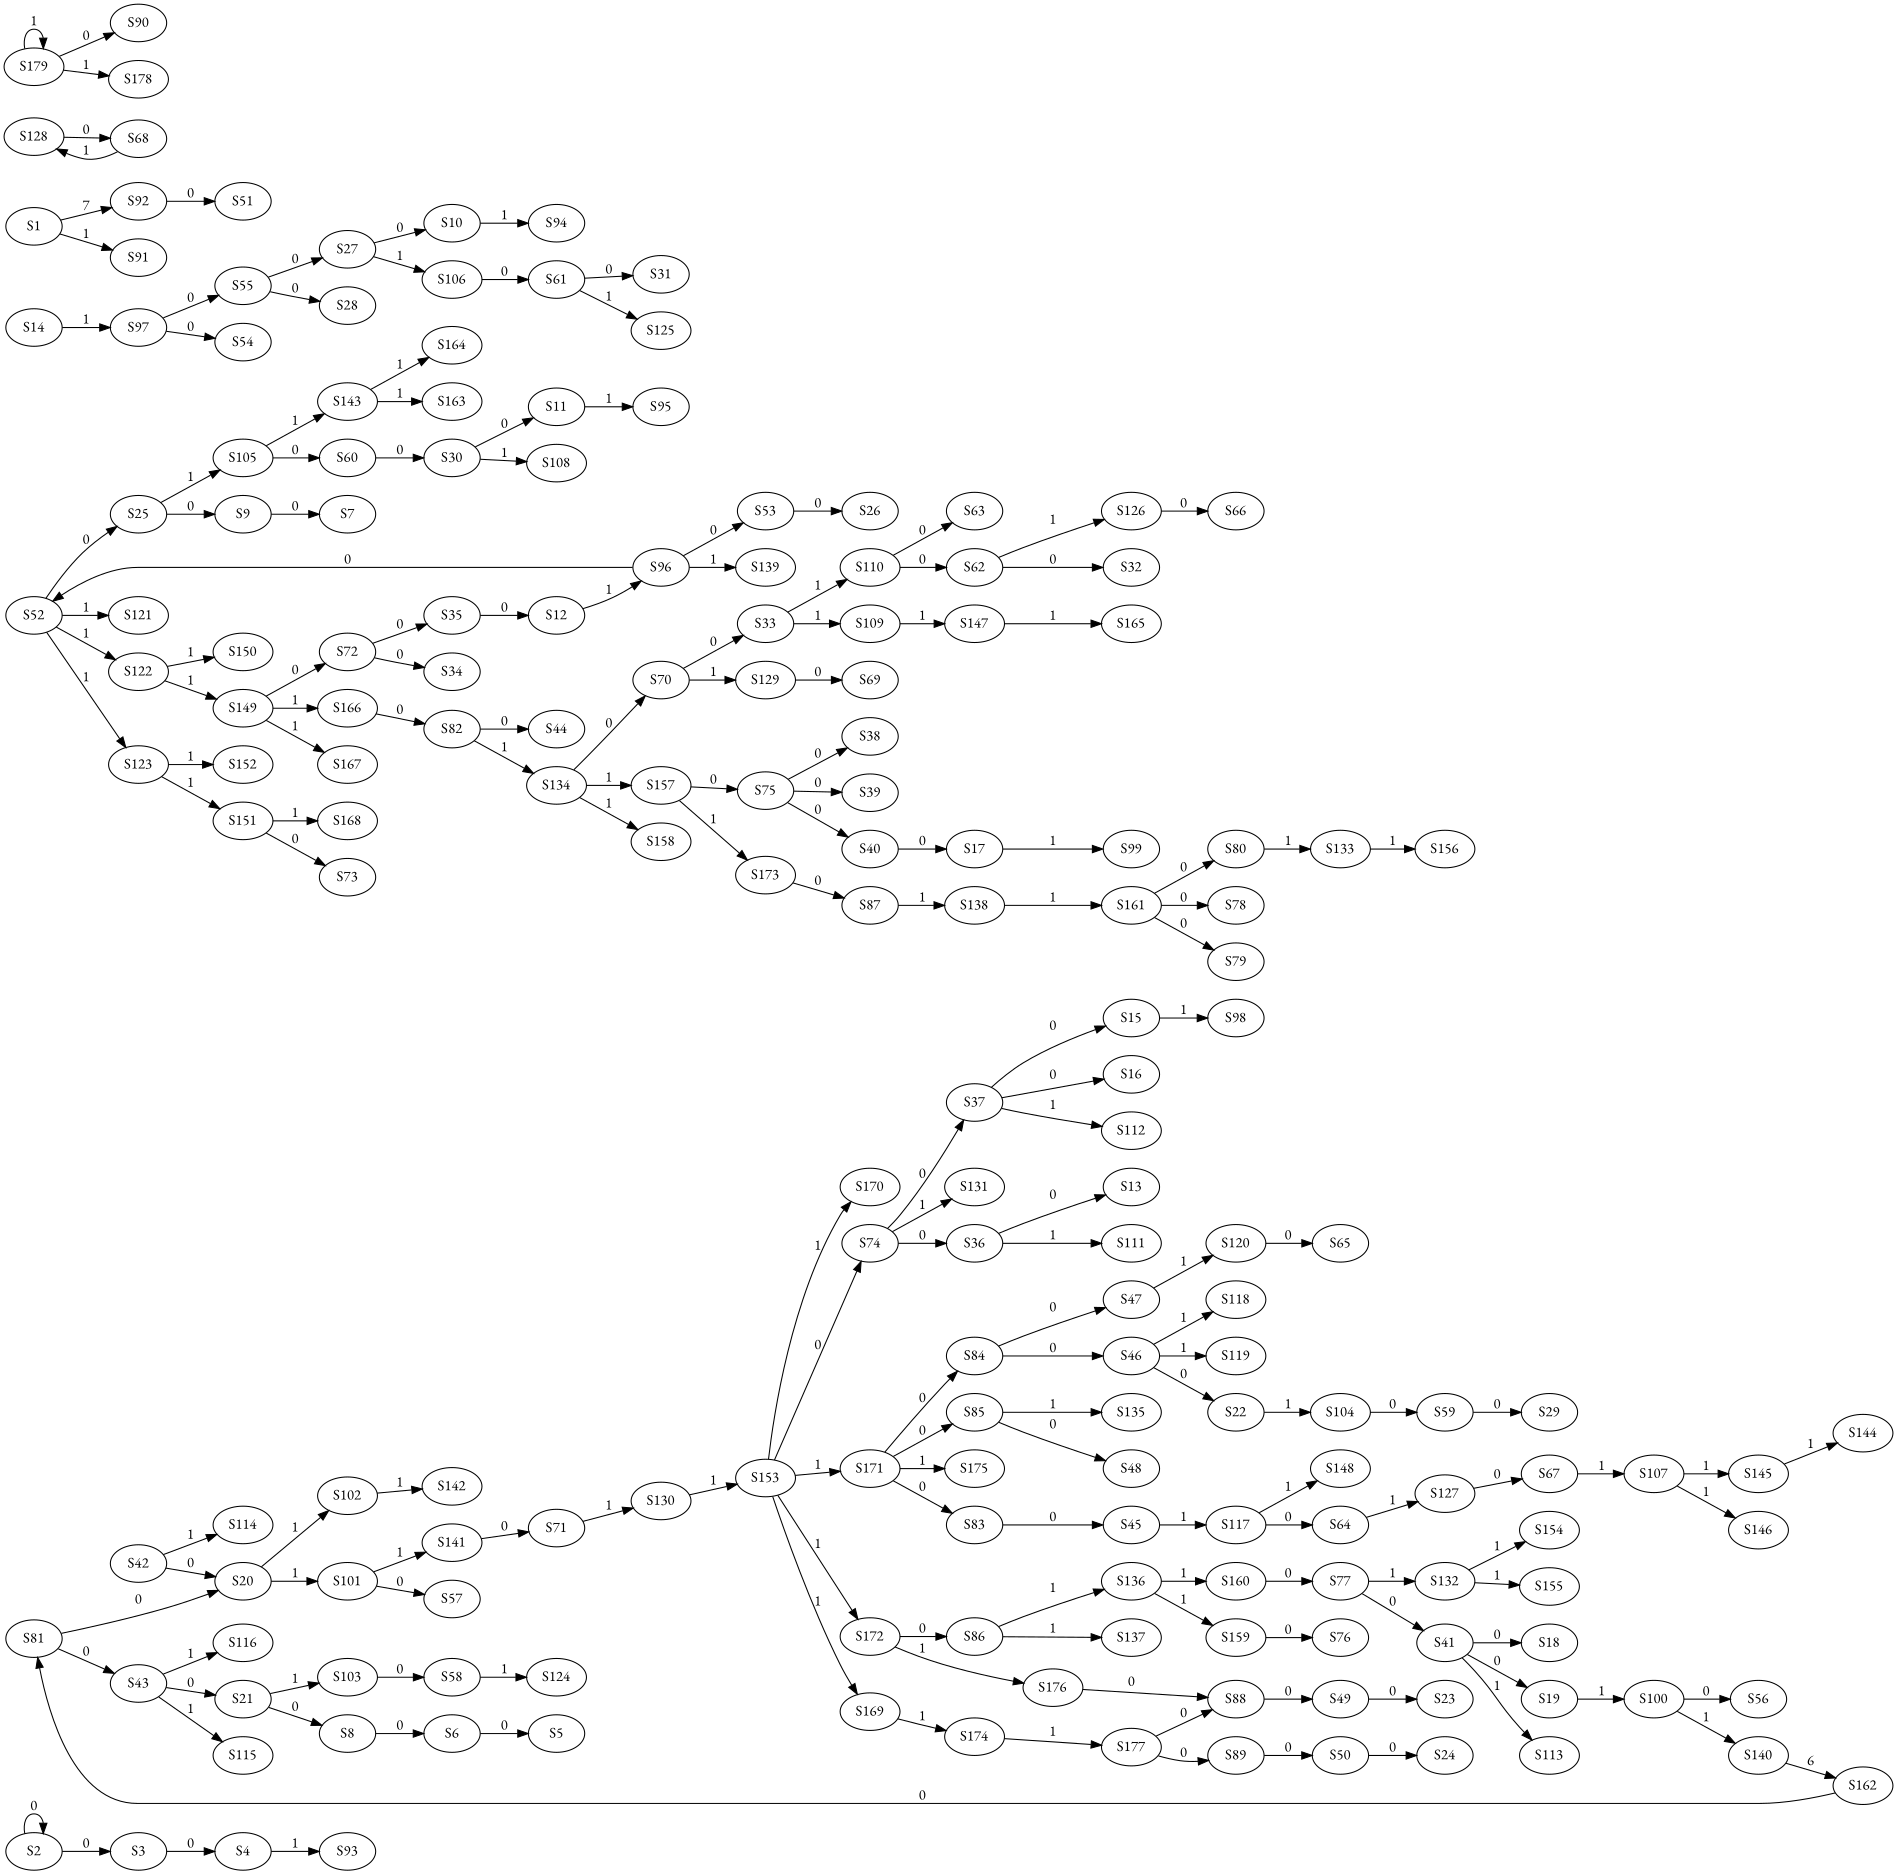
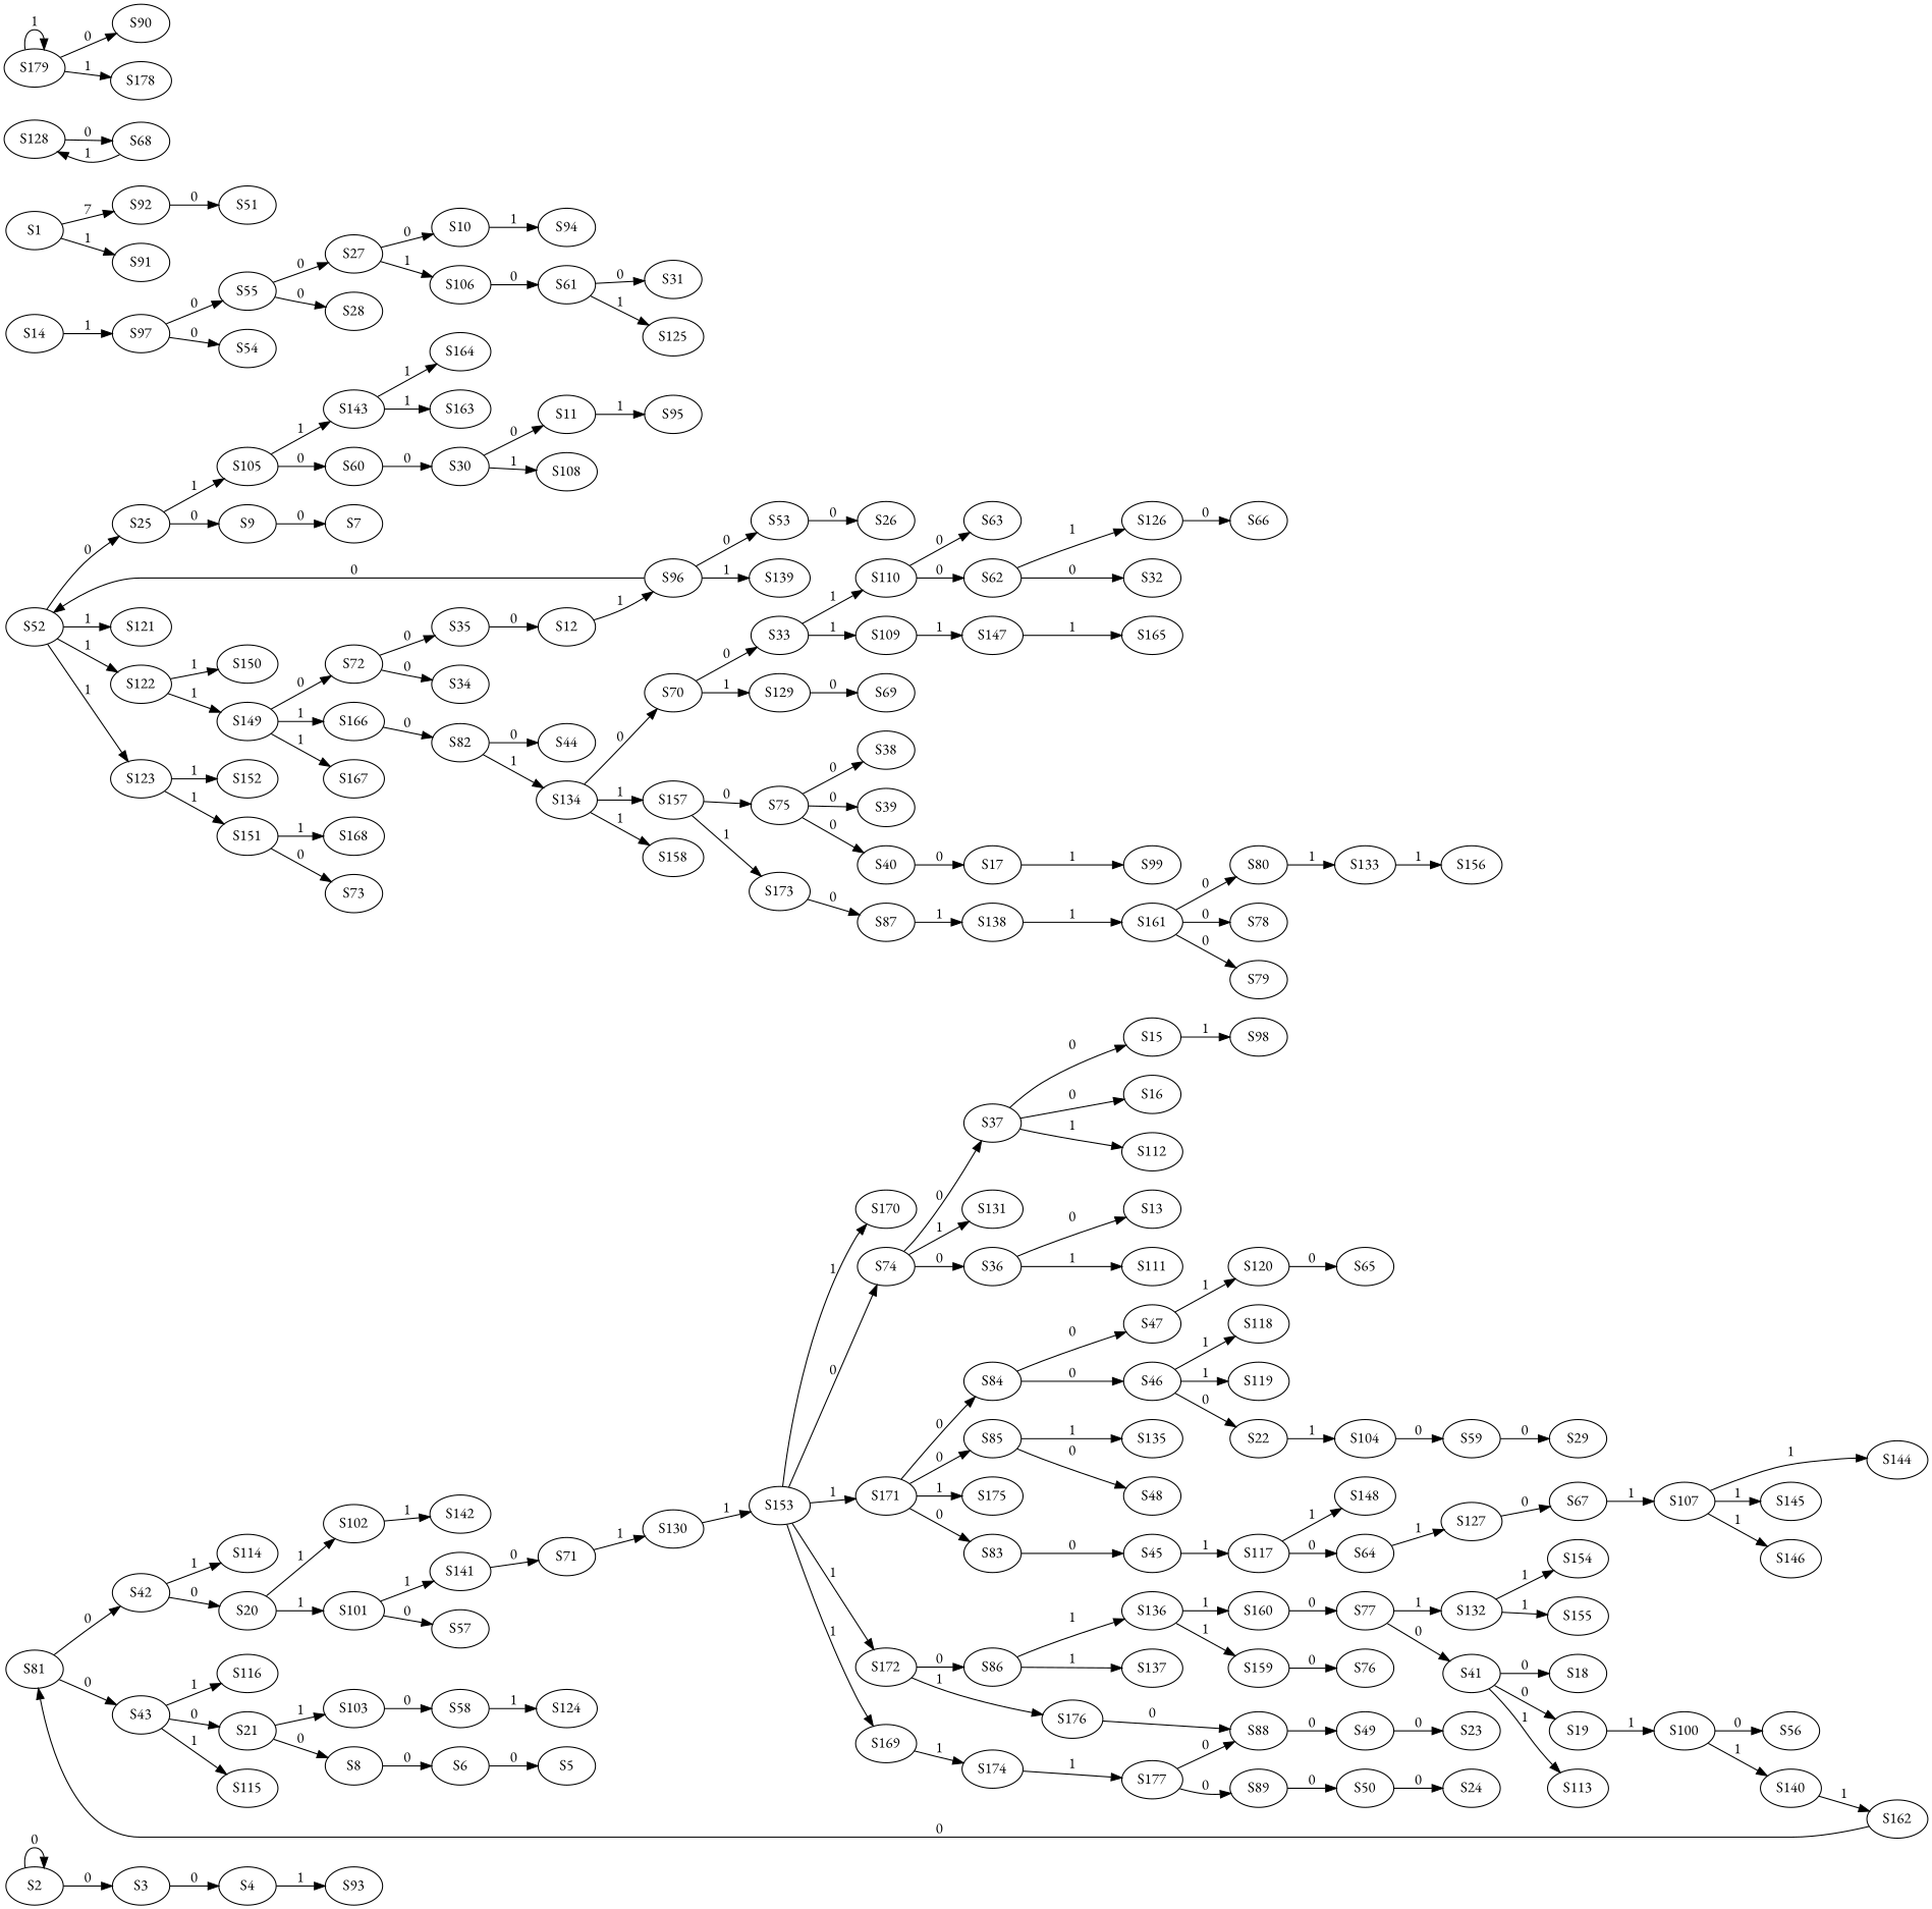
  strict digraph {
    fontname="EB Garamond"
    rankdir=LR
    node [fontname="EB Garamond"]
    edge [fontname="EB Garamond"]
    S2
    S3
    S4
    S93
    S6
    S5
    S8
    S9
    S7
    S21
    S103
    S58
    S25
    S105
    S60
    S143
    S27
    S10
    S106
    S94
    S61
    S30
    S11
    S108
    S95
    S35
    S12
    S96
    S52
    S53
    S139
    S36
    S13
    S111
    S37
    S15
    S16
    S112
    S14
    S97
    S98
    S55
    S54
    S40
    S17
    S99
    S41
    S18
    S19
    S113
    S100
    S56
    S140
    S42
    S20
    S114
    S101
    S102
    S57
    S141
    S142
    S43
    S115
    S116
    S46
    S22
    S118
    S119
    S104
    S59
    S49
    S23
    S50
    S24
    S121
    S122
    S123
    S149
    S150
    S151
    S152
    S26
    S28
    S29
    S107
    S144
    S145
    S146
    S31
    S125
    S62
    S32
    S126
    S66
    S70
    S33
    S129
    S110
    S109
    S69
    S63
    S147
    S72
    S34
    S74
    S131
    S75
    S38
    S39
    S77
    S132
    S154
    S155
    S81
    S82
    S44
    S134
    S157
    S158
    S83
    S45
    S117
    S64
    S148
    S84
    S47
    S120
    S65
    S85
    S48
    S135
    S88
    S89
    S92
    S51
    S162
    S71
    S124
    S163
    S164
    S127
    S67
    S128
    S68
    S173
    S130
    S153
    S166
    S167
    S73
    S168
    S171
    S172
    S169
    S170
    S175
    S86
    S176
    S174
    S87
    S159
    S76
    S160
    S161
    S78
    S79
    S80
    S133
    S156
    S136
    S137
    S138
    S177
    S179
    S90
    S178
    S1
    S91
    S165
    S2 -> S2 [label=0]
    S2 -> S3 [label=0]
    S3 -> S4 [label=0]
    S4 -> S93 [label=1]
    S6 -> S5 [label=0]
    S8 -> S6 [label=0]
    S9 -> S7 [label=0]
    S21 -> S8 [label=0]
    S21 -> S103 [label=1]
    S103 -> S58 [label=0]
    S58 -> S124 [label=1]
    S25 -> S9 [label=0]
    S25 -> S105 [label=1]
    S105 -> S60 [label=0]
    S105 -> S143 [label=1]
    S60 -> S30 [label=0]
    S143 -> S163 [label=1]
    S143 -> S164 [label=1]
    S27 -> S10 [label=0]
    S27 -> S106 [label=1]
    S10 -> S94 [label=1]
    S106 -> S61 [label=0]
    S61 -> S31 [label=0]
    S61 -> S125 [label=1]
    S30 -> S11 [label=0]
    S30 -> S108 [label=1]
    S11 -> S95 [label=1]
    S35 -> S12 [label=0]
    S12 -> S96 [label=1]
    S96 -> S52 [label=0]
    S96 -> S53 [label=0]
    S96 -> S139 [label=1]
    S52 -> S25 [label=0]
    S52 -> S121 [label=1]
    S52 -> S122 [label=1]
    S52 -> S123 [label=1]
    S53 -> S26 [label=0]
    S36 -> S13 [label=0]
    S36 -> S111 [label=1]
    S37 -> S15 [label=0]
    S37 -> S16 [label=0]
    S37 -> S112 [label=1]
    S15 -> S98 [label=1]
    S14 -> S97 [label=1]
    S97 -> S55 [label=0]
    S97 -> S54 [label=0]
    S55 -> S27 [label=0]
    S55 -> S28 [label=0]
    S40 -> S17 [label=0]
    S17 -> S99 [label=1]
    S41 -> S18 [label=0]
    S41 -> S19 [label=0]
    S41 -> S113 [label=1]
    S19 -> S100 [label=1]
    S100 -> S56 [label=0]
    S100 -> S140 [label=1]
-   S140 -> S162 [label=6]
+   S140 -> S162 [label=1]
    S42 -> S20 [label=0]
    S42 -> S114 [label=1]
    S20 -> S101 [label=1]
    S20 -> S102 [label=1]
    S101 -> S57 [label=0]
    S101 -> S141 [label=1]
    S102 -> S142 [label=1]
    S141 -> S71 [label=0]
    S43 -> S21 [label=0]
    S43 -> S115 [label=1]
    S43 -> S116 [label=1]
    S46 -> S22 [label=0]
    S46 -> S118 [label=1]
    S46 -> S119 [label=1]
    S22 -> S104 [label=1]
    S104 -> S59 [label=0]
    S59 -> S29 [label=0]
    S49 -> S23 [label=0]
    S50 -> S24 [label=0]
    S122 -> S149 [label=1]
    S122 -> S150 [label=1]
    S123 -> S151 [label=1]
    S123 -> S152 [label=1]
    S149 -> S72 [label=0]
    S149 -> S166 [label=1]
    S149 -> S167 [label=1]
    S151 -> S73 [label=0]
    S151 -> S168 [label=1]
-   S145 -> S144 [label=1]
+   S107 -> S144 [label=1]
    S107 -> S145 [label=1]
    S107 -> S146 [label=1]
    S62 -> S32 [label=0]
    S62 -> S126 [label=1]
    S126 -> S66 [label=0]
    S70 -> S33 [label=0]
    S70 -> S129 [label=1]
    S33 -> S110 [label=1]
    S33 -> S109 [label=1]
    S129 -> S69 [label=0]
    S110 -> S62 [label=0]
    S110 -> S63 [label=0]
    S109 -> S147 [label=1]
    S147 -> S165 [label=1]
    S72 -> S35 [label=0]
    S72 -> S34 [label=0]
    S74 -> S36 [label=0]
    S74 -> S37 [label=0]
    S74 -> S131 [label=1]
    S75 -> S40 [label=0]
    S75 -> S38 [label=0]
    S75 -> S39 [label=0]
    S77 -> S41 [label=0]
    S77 -> S132 [label=1]
    S132 -> S154 [label=1]
    S132 -> S155 [label=1]
-   S81 -> S20 [label=0]
+   S81 -> S42 [label=0]
    S81 -> S43 [label=0]
    S82 -> S44 [label=0]
    S82 -> S134 [label=1]
    S134 -> S70 [label=0]
    S134 -> S157 [label=1]
    S134 -> S158 [label=1]
    S157 -> S75 [label=0]
    S157 -> S173 [label=1]
    S83 -> S45 [label=0]
    S45 -> S117 [label=1]
    S117 -> S64 [label=0]
    S117 -> S148 [label=1]
    S64 -> S127 [label=1]
    S84 -> S46 [label=0]
    S84 -> S47 [label=0]
    S47 -> S120 [label=1]
    S120 -> S65 [label=0]
    S85 -> S48 [label=0]
    S85 -> S135 [label=1]
    S88 -> S49 [label=0]
    S89 -> S50 [label=0]
    S92 -> S51 [label=0]
    S162 -> S81 [label=0]
    S71 -> S130 [label=1]
    S127 -> S67 [label=0]
    S67 -> S107 [label=1]
    S128 -> S68 [label=0]
    S68 -> S128 [label=1]
    S173 -> S87 [label=0]
    S130 -> S153 [label=1]
    S153 -> S74 [label=0]
    S153 -> S171 [label=1]
    S153 -> S172 [label=1]
    S153 -> S169 [label=1]
    S153 -> S170 [label=1]
    S166 -> S82 [label=0]
    S171 -> S83 [label=0]
    S171 -> S84 [label=0]
    S171 -> S85 [label=0]
    S171 -> S175 [label=1]
    S172 -> S86 [label=0]
    S172 -> S176 [label=1]
    S169 -> S174 [label=1]
    S86 -> S136 [label=1]
    S86 -> S137 [label=1]
    S176 -> S88 [label=0]
    S174 -> S177 [label=1]
    S87 -> S138 [label=1]
    S159 -> S76 [label=0]
    S160 -> S77 [label=0]
    S161 -> S78 [label=0]
    S161 -> S79 [label=0]
    S161 -> S80 [label=0]
    S80 -> S133 [label=1]
    S133 -> S156 [label=1]
    S136 -> S159 [label=1]
    S136 -> S160 [label=1]
    S138 -> S161 [label=1]
    S177 -> S88 [label=0]
    S177 -> S89 [label=0]
    S179 -> S179 [label=1]
    S179 -> S90 [label=0]
    S179 -> S178 [label=1]
    S1 -> S92 [label=7]
    S1 -> S91 [label=1]
  }
